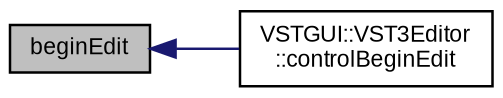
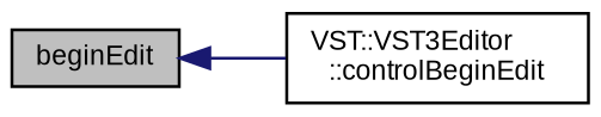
  digraph {
    rankdir=LR
    node [color=black fontname=Arial fontsize=9 shape=record]
    n1 [fillcolor=grey75 fontcolor=black height=0.2 label=beginEdit style=filled width=0.4]
-   n2 [height=0.2 label="VSTGUI::VST3Editor\l::controlBeginEdit" width=0.4]
+   n2 [height=0.2 label="VST::VST3Editor\l::controlBeginEdit" width=0.4]
    n1 -> n2 [color=midnightblue dir=back fontname=Arial fontsize=9 labelfontname=Arial labelfontsize=9 style=solid]
  }
